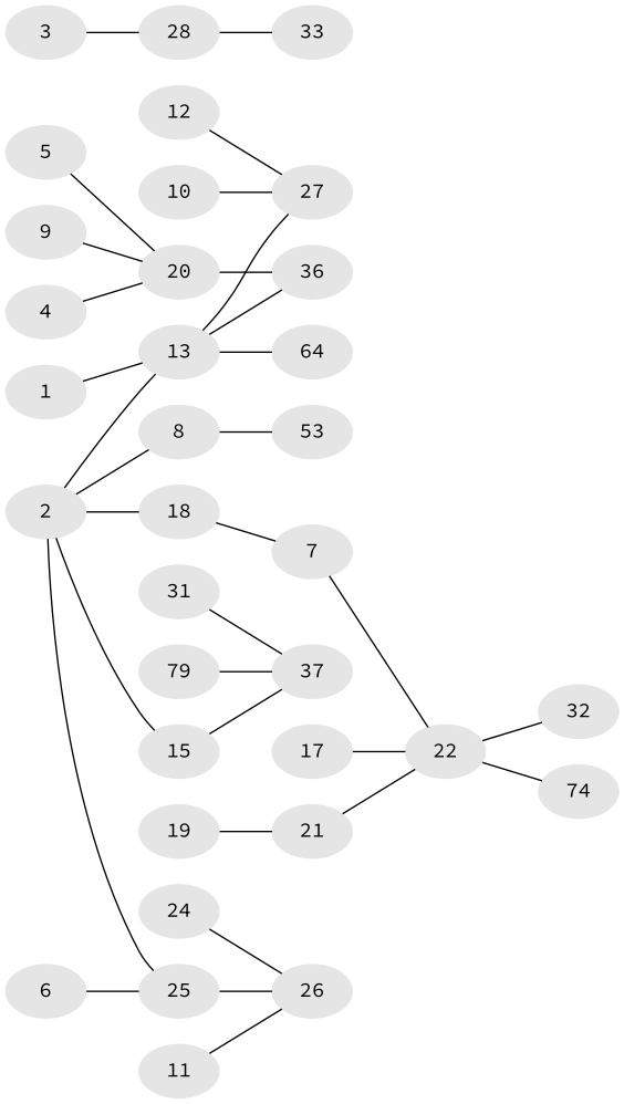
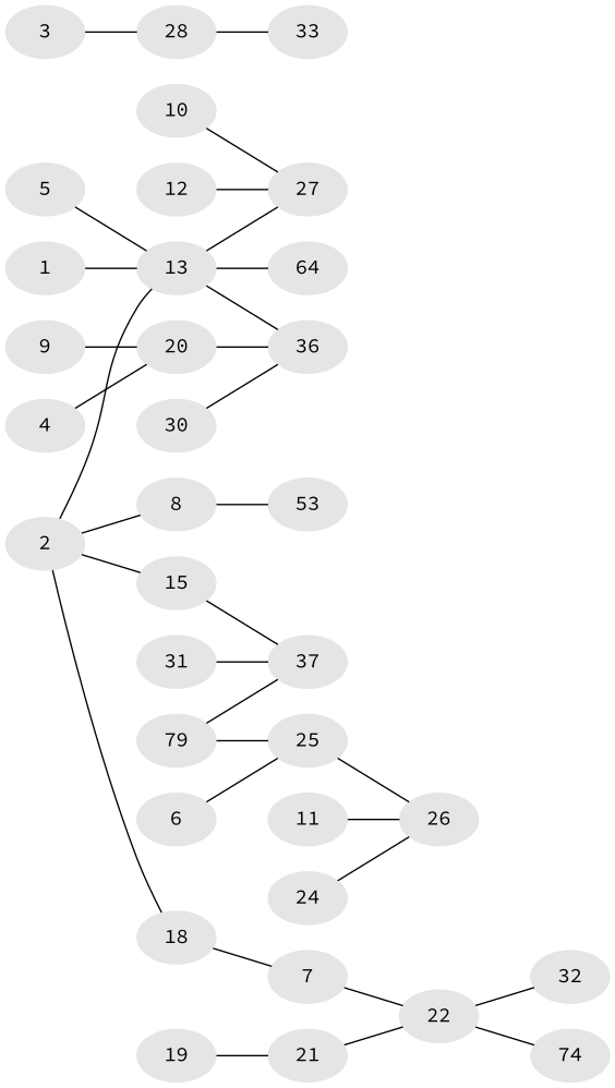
  graph {
    fontname="Source Code Pro"
    rankdir=LR
    node [color=gray90 fontname="Source Code Pro" style=filled]
    edge [fontname="Source Code Pro" weight=1.0]
    1
    13
    27
    n4 [label=64]
    36
    2
    8
    15
    18
    25
    7
    22
    n13 [label=53]
    37
    26
    28
    33
    3
    4
    20
    5
    6
    32
    n24 [label=74]
    9
    10
    11
    12
-   17
    19
    21
    24
    n33 [label=79]
+   30
    31
    1 -- 13
    13 -- 27
    13 -- n4
    13 -- 36
    2 -- 13
    2 -- 8
    2 -- 15
    2 -- 18
-   2 -- 25
+   n33 -- 25
    8 -- n13
    15 -- 37
    18 -- 7
    25 -- 26
    7 -- 22
    22 -- 32
    22 -- n24
    28 -- 33
    3 -- 28
    4 -- 20
    20 -- 36
-   5 -- 20
+   5 -- 13
    6 -- 25
    9 -- 20
    10 -- 27
    11 -- 26
    12 -- 27
-   17 -- 22
    19 -- 21
    21 -- 22
    24 -- 26
    n33 -- 37
+   30 -- 36
    31 -- 37
  }
